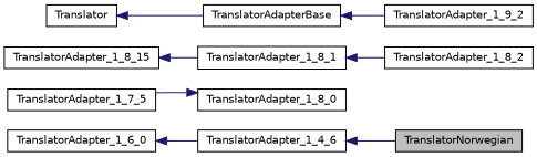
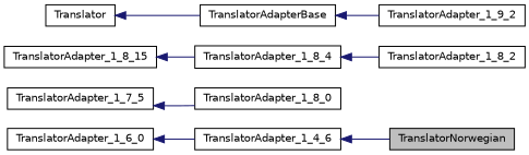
  digraph {
    rankdir=LR
    node [color=black fillcolor=white fontname=Helvetica fontsize=10 shape=record style=filled]
    edge [color=midnightblue dir=back fontname=Helvetica fontsize=10 labelfontname=Helvetica labelfontsize=10 style=solid]
    n1 [fillcolor=grey75 fontcolor=black height=0.2 label=TranslatorNorwegian width=0.4]
    n2 [height=0.2 label=TranslatorAdapter_1_4_6 width=0.4]
    n3 [height=0.2 label=TranslatorAdapter_1_6_0 width=0.4]
    n4 [height=0.2 label=TranslatorAdapter_1_7_5 width=0.4]
    n5 [height=0.2 label=TranslatorAdapter_1_8_0 width=0.4]
    n6 [height=0.2 label=TranslatorAdapter_1_8_2 width=0.4]
-   n7 [height=0.2 label=TranslatorAdapter_1_8_1 width=0.4]
+   n7 [height=0.2 label=TranslatorAdapter_1_8_4 width=0.4]
    n8 [height=0.2 label=TranslatorAdapter_1_8_15 width=0.4]
    n9 [height=0.2 label=TranslatorAdapter_1_9_2 width=0.4]
    n10 [height=0.2 label=TranslatorAdapterBase width=0.4]
    n11 [height=0.2 label=Translator width=0.4]
    n2 -> n1
    n3 -> n2
-   n5 -> n4
+   n4 -> n5
    n7 -> n6
    n8 -> n7
    n10 -> n9
    n11 -> n10
  }
